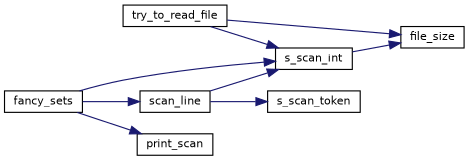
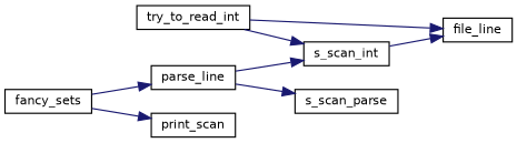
  digraph {
    rankdir=LR
    node [color=black fillcolor=white fontname=Helvetica fontsize=10 shape=record style=filled]
    edge [color=midnightblue fontname=Helvetica fontsize=10 labelfontname=Helvetica labelfontsize=10 style=solid]
-   n1 [height=0.2 label=try_to_read_file width=0.4]
-   n2 [height=0.2 label=file_size width=0.4]
+   n1 [height=0.2 label=try_to_read_int width=0.4]
+   n2 [height=0.2 label=file_line width=0.4]
    n3 [height=0.2 label=s_scan_int width=0.4]
    n4 [height=0.2 label=fancy_sets width=0.4]
-   n5 [height=0.2 label=scan_line width=0.4]
+   n5 [height=0.2 label=parse_line width=0.4]
    n6 [height=0.2 label=print_scan width=0.4]
-   n7 [height=0.2 label=s_scan_token width=0.4]
+   n7 [height=0.2 label=s_scan_parse width=0.4]
    n1 -> n2
    n1 -> n3
    n3 -> n2
-   n4 -> n3
    n4 -> n5
    n4 -> n6
    n5 -> n3
    n5 -> n7
  }
